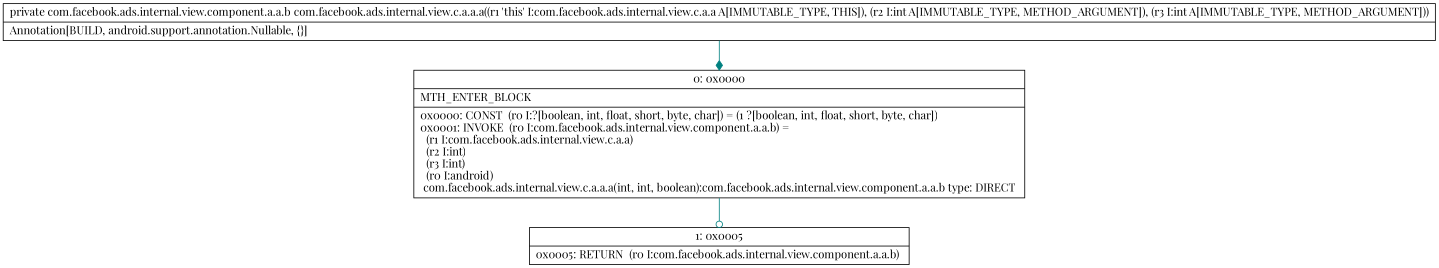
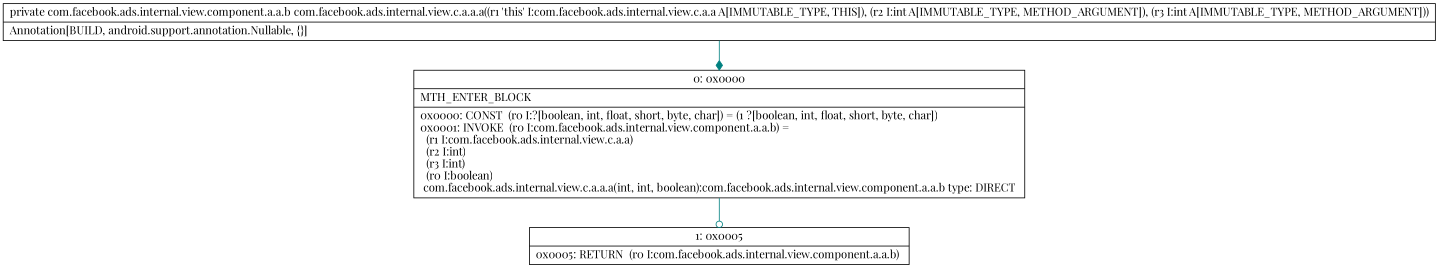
  digraph {
    fontname="Playfair Display"
    node [shape=record fontname="Playfair Display"]
    edge [color=teal fontname="Playfair Display"]
-   n1 [label="{0\:\ 0x0000|MTH_ENTER_BLOCK\l|0x0000: CONST  (r0 I:?[boolean, int, float, short, byte, char]) = (1 ?[boolean, int, float, short, byte, char]) \l0x0001: INVOKE  (r0 I:com.facebook.ads.internal.view.component.a.a.b) = \l  (r1 I:com.facebook.ads.internal.view.c.a.a)\l  (r2 I:int)\l  (r3 I:int)\l  (r0 I:android)\l com.facebook.ads.internal.view.c.a.a.a(int, int, boolean):com.facebook.ads.internal.view.component.a.a.b type: DIRECT \l}"]
+   n1 [label="{0\:\ 0x0000|MTH_ENTER_BLOCK\l|0x0000: CONST  (r0 I:?[boolean, int, float, short, byte, char]) = (1 ?[boolean, int, float, short, byte, char]) \l0x0001: INVOKE  (r0 I:com.facebook.ads.internal.view.component.a.a.b) = \l  (r1 I:com.facebook.ads.internal.view.c.a.a)\l  (r2 I:int)\l  (r3 I:int)\l  (r0 I:boolean)\l com.facebook.ads.internal.view.c.a.a.a(int, int, boolean):com.facebook.ads.internal.view.component.a.a.b type: DIRECT \l}"]
    n2 [label="{1\:\ 0x0005|0x0005: RETURN  (r0 I:com.facebook.ads.internal.view.component.a.a.b) \l}"]
    n3 [label="{private com.facebook.ads.internal.view.component.a.a.b com.facebook.ads.internal.view.c.a.a.a((r1 'this' I:com.facebook.ads.internal.view.c.a.a A[IMMUTABLE_TYPE, THIS]), (r2 I:int A[IMMUTABLE_TYPE, METHOD_ARGUMENT]), (r3 I:int A[IMMUTABLE_TYPE, METHOD_ARGUMENT]))  | Annotation[BUILD, android.support.annotation.Nullable, \{\}]\l}"]
    n1 -> n2 [arrowhead=odot]
    n3 -> n1 [arrowhead=diamond]
  }
